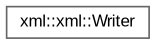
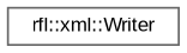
  digraph {
    rankdir=LR
    fontname="Liberation Sans"
-   n1 [color=grey40 fillcolor=white fontname="Liberation Sans" fontsize=10 height=0.2 label="xml::xml::Writer" shape=box style=filled width=0.4]
+   n1 [color=grey40 fillcolor=white fontname="Liberation Sans" fontsize=10 height=0.2 label="rfl::xml::Writer" shape=box style=filled width=0.4]
  }
